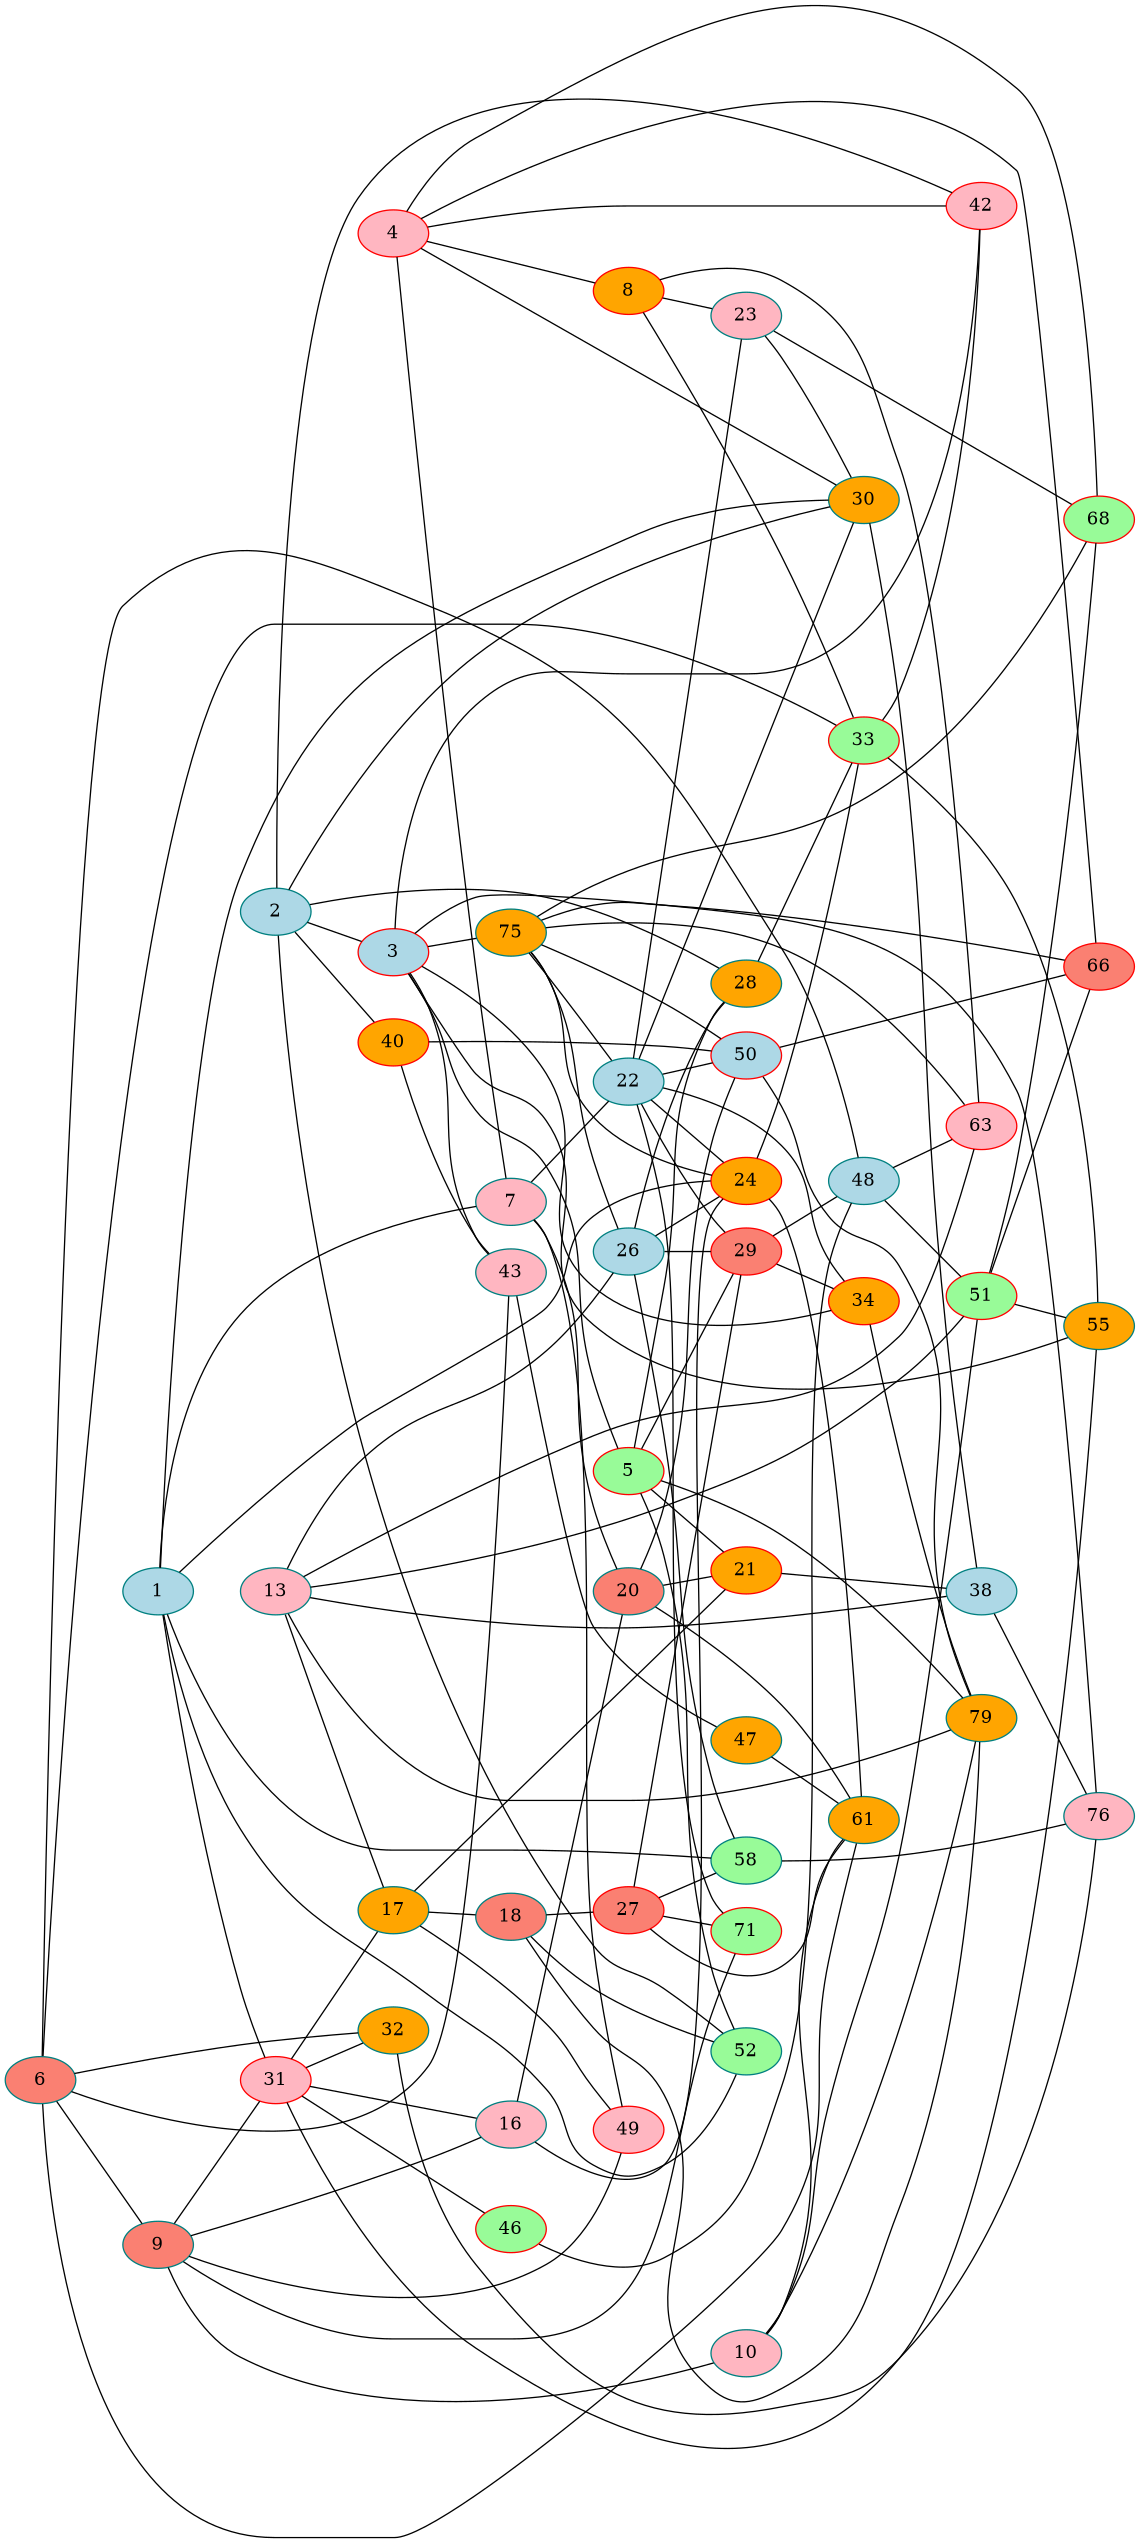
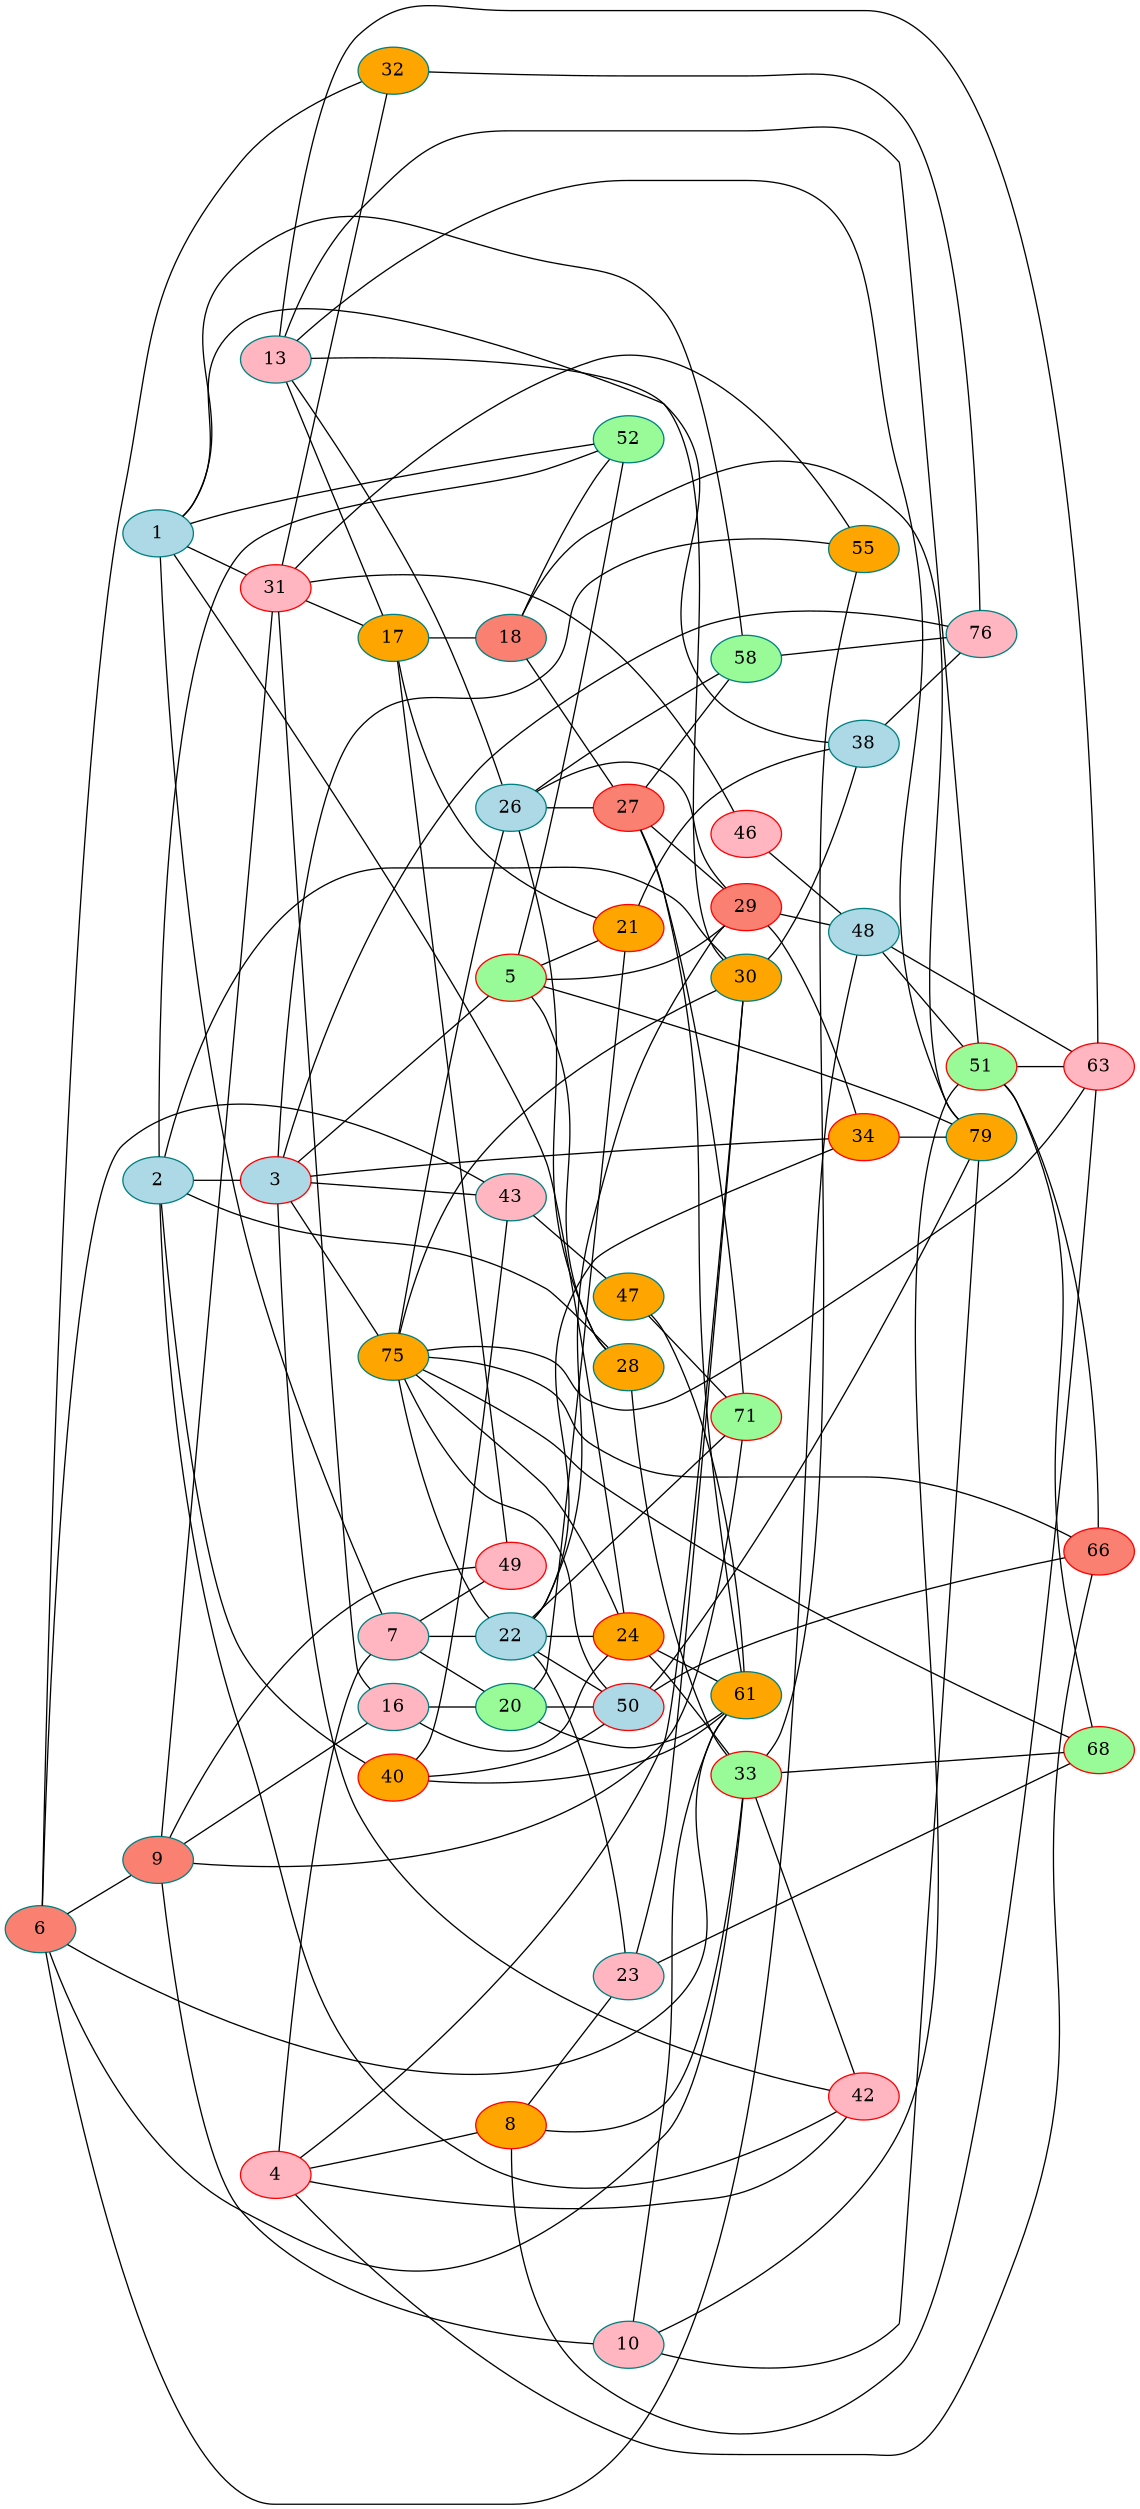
  graph {
    rankdir=LR
    node [color=teal fillcolor=orange style=filled]
    1 [fillcolor=lightblue super="+78"]
    7 [fillcolor=lightpink super="+36"]
    n3 [color=red fillcolor=lightpink label=31 super="+12+70"]
    24 [color=red super="+80"]
    30 [super="+44"]
    52 [fillcolor=palegreen]
    58 [fillcolor=palegreen]
    22 [fillcolor=lightblue super="+41+37"]
    49 [color=red fillcolor=lightpink]
-   20 [fillcolor=salmon]
+   20 [fillcolor=palegreen]
    55
    32
    16 [fillcolor=lightpink]
    17 [super="+31"]
-   46 [color=red fillcolor=palegreen]
+   46 [color=red fillcolor=lightpink]
    33 [color=red fillcolor=palegreen super="+57"]
    61 [super="+64+73"]
    38 [fillcolor=lightblue]
    76 [fillcolor=lightpink]
    2 [fillcolor=lightblue super="+59"]
    3 [color=red fillcolor=lightblue super="+72+62"]
    28
    40 [color=red]
    42 [color=red fillcolor=lightpink]
    5 [color=red fillcolor=palegreen super="+35"]
    n26 [label=75 super="+25+39"]
    34 [color=red]
    43 [fillcolor=lightpink]
    50 [color=red fillcolor=lightblue super="+75"]
    21 [color=red]
    29 [color=red fillcolor=salmon super="+60"]
    79 [super="+82"]
    n33 [color=red fillcolor=salmon label=66]
    68 [color=red fillcolor=palegreen]
    63 [color=red fillcolor=lightpink]
    26 [fillcolor=lightblue super="+69"]
    47
    4 [color=red fillcolor=lightpink super="+53"]
    8 [color=red]
    23 [fillcolor=lightpink]
    48 [fillcolor=lightblue super="+67"]
    6 [fillcolor=salmon super="+77"]
    9 [fillcolor=salmon super="+19"]
    10 [fillcolor=lightpink]
    71 [color=red fillcolor=palegreen]
    51 [color=red fillcolor=palegreen super="+65"]
    18 [fillcolor=salmon]
    13 [fillcolor=lightpink super="+14"]
    27 [color=red fillcolor=salmon super="+45"]
    1 -- 7
    1 -- n3
    1 -- 24
    1 -- 30
    1 -- 52
    1 -- 58
    7 -- 22 [weight=2]
    7 -- 49
    7 -- 20
    n3 -- 55
    n3 -- 32
    n3 -- 16
    n3 -- 17
    n3 -- 46 [weight=2]
    24 -- 33
    24 -- 61
    30 -- 38
    58 -- 76
    22 -- 24
-   22 -- 30
+   n26 -- 30
    22 -- 34
    22 -- 50
    22 -- 29
    22 -- 23
    22 -- 71
    20 -- 61
    20 -- 50
    20 -- 21
    32 -- 76
    16 -- 24
    16 -- 20
    17 -- 49 [weight=2]
    17 -- 21
    17 -- 18
    46 -- 48 [weight=2]
    33 -- 55
    33 -- 42
    38 -- 76
    2 -- 30
    2 -- 52
    2 -- 3
    2 -- 28
    2 -- 40
    2 -- 42
    3 -- 55
    3 -- 76
    3 -- 42
    3 -- 5
    3 -- n26
    3 -- 34
    3 -- 43
    28 -- 33
+   40 -- 61
    40 -- 43
    40 -- 50
    5 -- 52
    5 -- 28
    5 -- 21
    5 -- 29
    5 -- 79
    n26 -- 24
    n26 -- 22
    n26 -- 50
    n26 -- n33
    n26 -- 68
    n26 -- 63
    n26 -- 26
    34 -- 79
    43 -- 47
    50 -- 79
    50 -- n33
    21 -- 38
    29 -- 34
    29 -- 48
    26 -- 58
    26 -- 28
    26 -- 29
-   26 -- 24
+   26 -- 27
    47 -- 61 [weight=2]
+   47 -- 71
    4 -- 7
    4 -- 30
    4 -- 42
    4 -- n33
-   4 -- 68
+   33 -- 68
    4 -- 8
    8 -- 33
    8 -- 63
    8 -- 23
    23 -- 30
    23 -- 68
    48 -- 63
    48 -- 51
    6 -- 32
    6 -- 33
    6 -- 61
    6 -- 43
    6 -- 48
    6 -- 9
    9 -- n3
    9 -- 49
    9 -- 16
    9 -- 10
    9 -- 71
    10 -- 61
    10 -- 79
    10 -- 51
-   51 -- 55
+   51 -- 63
    51 -- n33
    51 -- 68
    18 -- 52
    18 -- 79
    18 -- 27
    13 -- 17
    13 -- 38
    13 -- 79
    13 -- 63
    13 -- 26
    13 -- 51
    27 -- 58
    27 -- 61
    27 -- 29
    27 -- 71
  }
